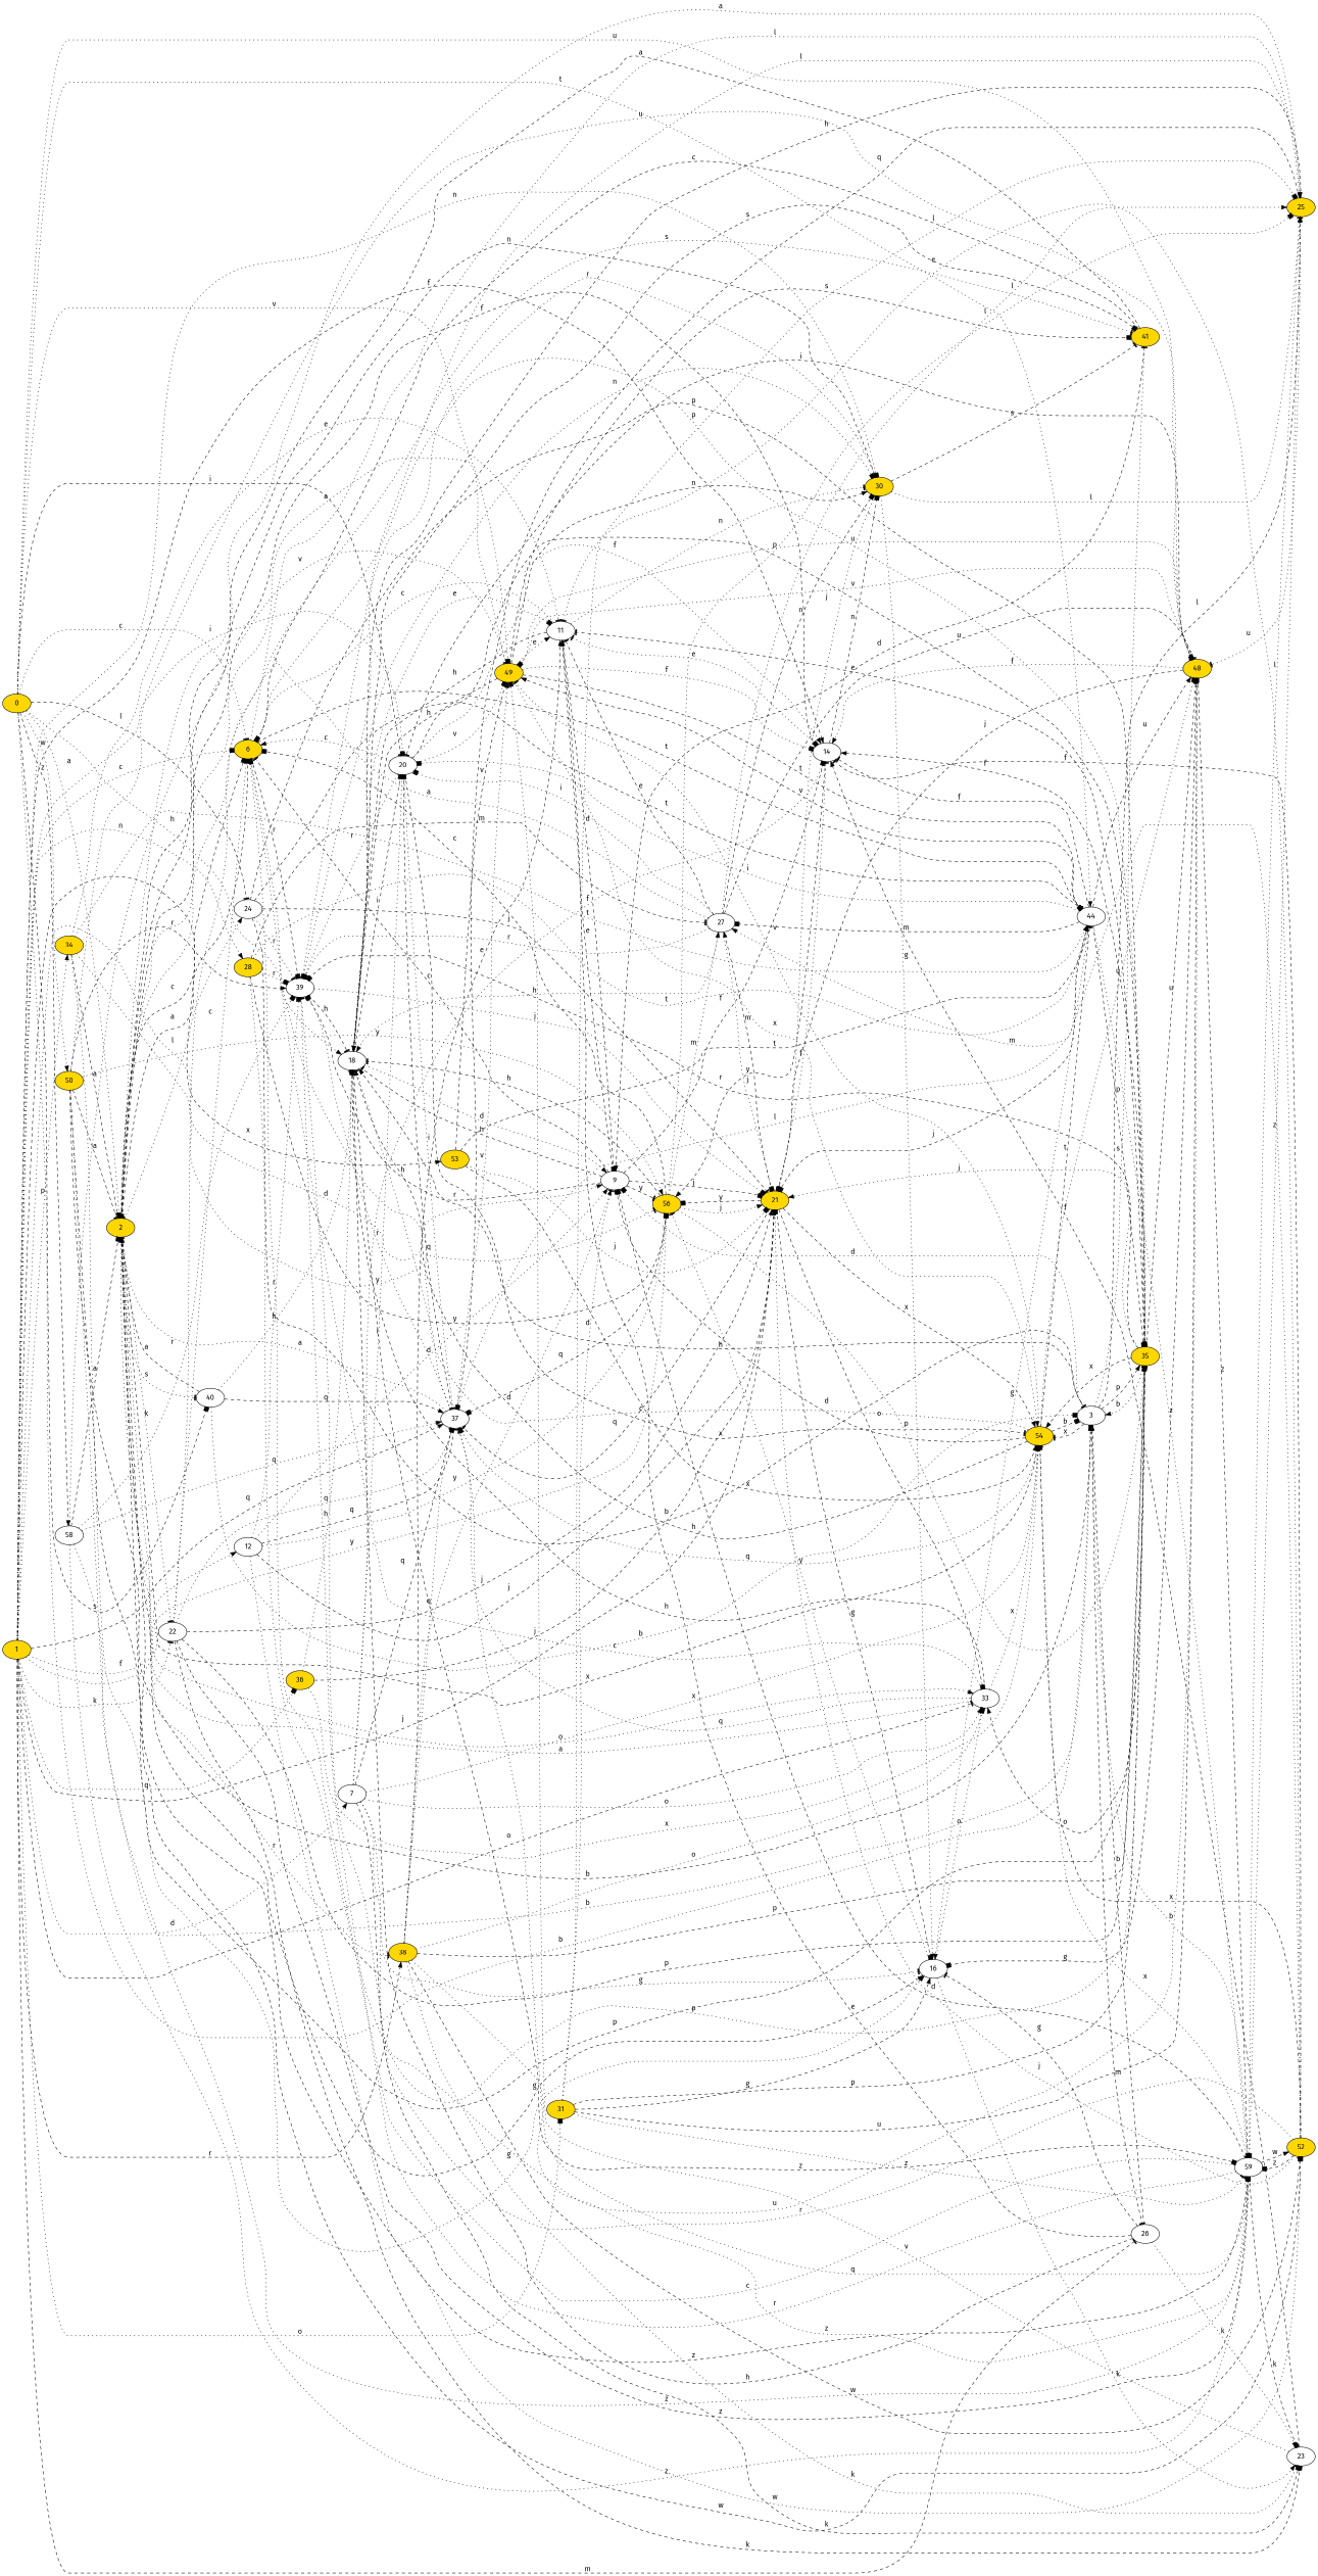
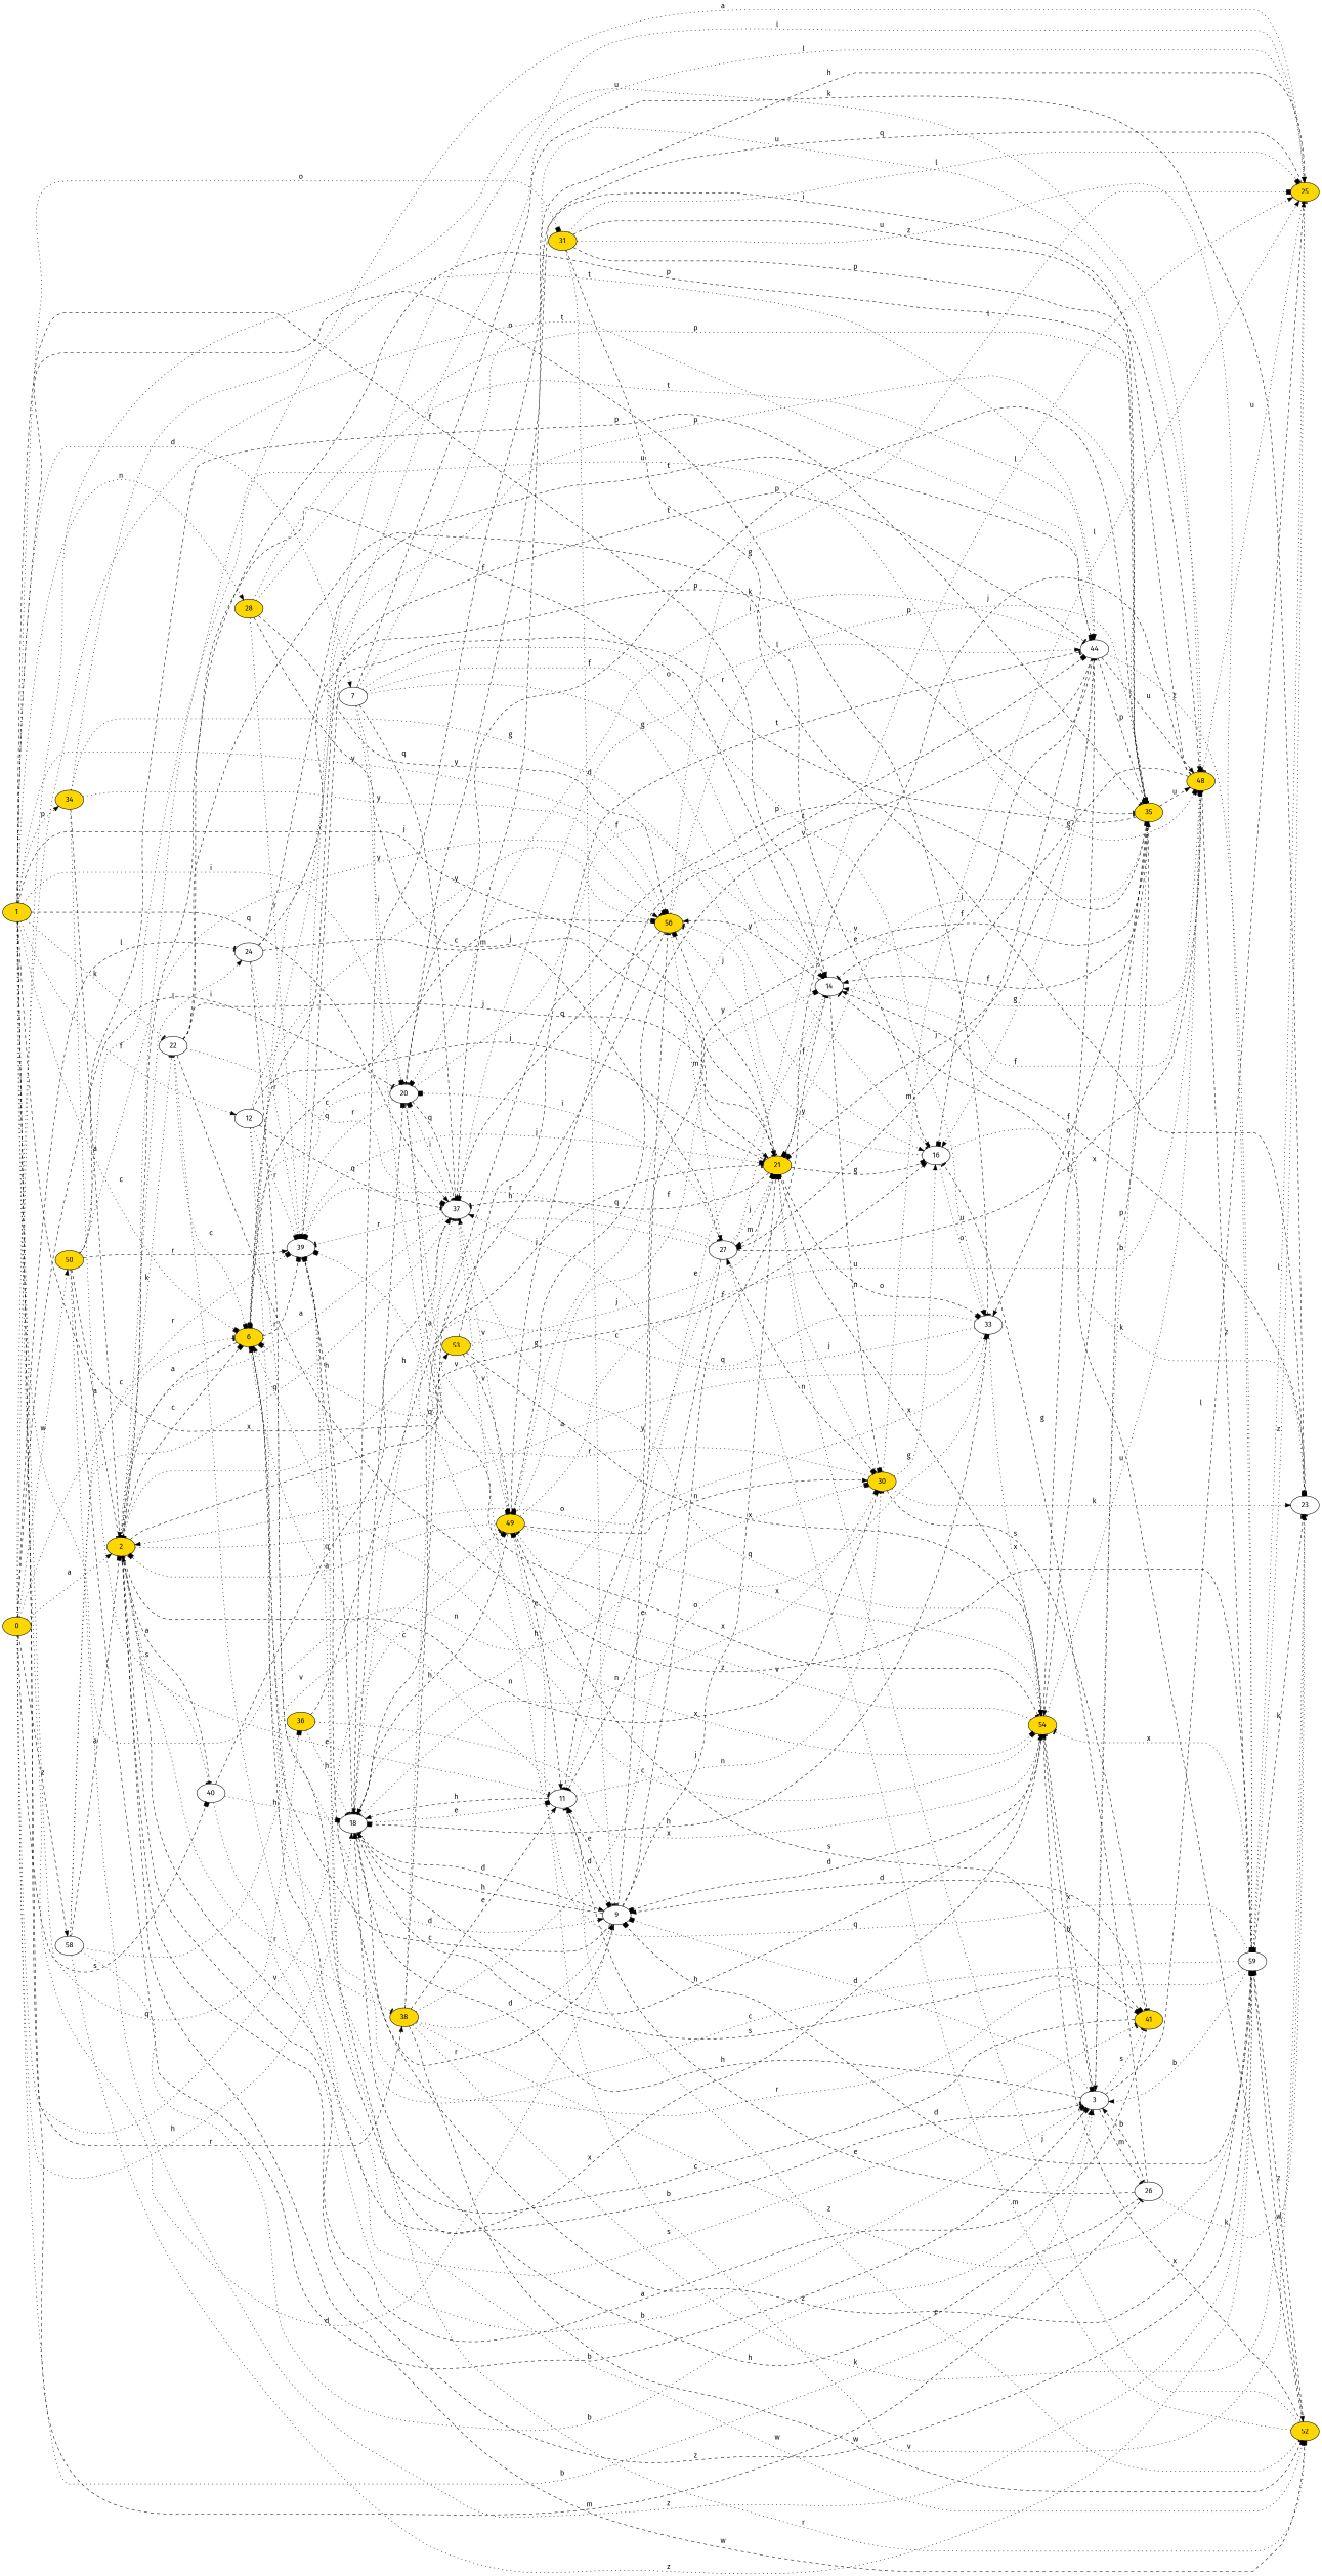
  strict digraph {
    fontname="Fira Sans"
    rankdir=LR
    node [fillcolor=gold fontname="Fira Sans" style=filled]
    edge [arrowhead=normal fontname="Fira Sans" style=dotted]
    0
    2
    3 [fillcolor=white]
    6
    18 [fillcolor=white]
    20 [fillcolor=white]
    24 [fillcolor=white]
    40 [fillcolor=white]
    44 [fillcolor=white]
    48
    49
    50
    58 [fillcolor=white]
    14 [fillcolor=white]
    22 [fillcolor=white]
    30
    33 [fillcolor=white]
    38
    16 [fillcolor=white]
    52
    54
    59 [fillcolor=white]
    9 [fillcolor=white]
    26 [fillcolor=white]
    25
    35
    41
    39 [fillcolor=white]
    11 [fillcolor=white]
    37 [fillcolor=white]
    21
    27 [fillcolor=white]
    56
    1
    7 [fillcolor=white]
    12 [fillcolor=white]
    28
    31
    34
    36
    53
    23 [fillcolor=white]
    0 -> 2 [label=a]
    0 -> 3 [label=b]
    0 -> 6 [arrowhead=tee label=c]
    0 -> 18 [label=h]
    0 -> 20 [arrowhead=tee label=i style=dashed]
    0 -> 24 [arrowhead=tee label=l style=dashed]
    0 -> 40 [arrowhead=box label=s style=dashed]
    0 -> 44 [label=t]
    0 -> 48 [arrowhead=tee label=u]
    0 -> 49 [arrowhead=box label=v]
    0 -> 50 [label=w]
    0 -> 58 [label=z style=dashed]
    2 -> 6 [arrowhead=box label=c style=dashed]
    2 -> 24 [label=l]
    2 -> 40 [arrowhead=tee label=s]
    2 -> 14 [arrowhead=box label=f style=dashed]
    2 -> 22 [arrowhead=tee label=k]
    2 -> 30 [arrowhead=tee label=n style=dashed]
    2 -> 33 [label=o]
    2 -> 38 [arrowhead=tee label=r]
    2 -> 16 [label=g style=dashed]
    2 -> 52 [arrowhead=box label=w style=dashed]
    2 -> 54 [arrowhead=tee label=x style=dashed]
    2 -> 59 [arrowhead=tee label=z style=dashed]
    3 -> 18 [label=h style=dashed]
    3 -> 54 [arrowhead=tee label=x style=dashed]
    3 -> 9 [arrowhead=box label=d]
    3 -> 26 [arrowhead=tee label=m style=dashed]
    3 -> 25 [label=l style=dashed]
    3 -> 35 [label=p style=dashed]
    3 -> 41 [arrowhead=tee label=s]
    6 -> 2 [arrowhead=tee label=a style=dashed]
    6 -> 44 [arrowhead=tee label=t style=dashed]
    6 -> 25 [label=l]
    6 -> 35 [arrowhead=box label=p]
    6 -> 39 [arrowhead=box label=r style=dashed]
    18 -> 20 [arrowhead=box label=i style=dashed]
    18 -> 30 [arrowhead=box label=n]
    18 -> 59 [arrowhead=box label=z style=dashed]
-   18 -> 9 [label=d]
+   18 -> 9 [label=d style=dashed]
    18 -> 41 [arrowhead=box label=s style=dashed]
    18 -> 11 [arrowhead=box label=e]
    20 -> 6 [label=c]
    20 -> 49 [arrowhead=box label=v]
    20 -> 14 [label=f]
    20 -> 54 [arrowhead=tee label=x style=dashed]
    20 -> 35 [label=p style=dashed]
    20 -> 39 [arrowhead=tee label=r]
    20 -> 37 [arrowhead=tee label=q style=dashed]
    24 -> 3 [arrowhead=tee label=b style=dashed]
    24 -> 44 [arrowhead=box label=t style=dashed]
    24 -> 35 [arrowhead=tee label=p style=dashed]
    24 -> 39 [arrowhead=tee label=r]
    24 -> 21 [arrowhead=tee label=j style=dashed]
    40 -> 2 [label=a style=dashed]
    40 -> 3 [arrowhead=box label=b]
    40 -> 18 [arrowhead=box label=h]
    40 -> 37 [label=q style=dashed]
    44 -> 20 [arrowhead=box label=i]
    44 -> 48 [label=u style=dashed]
    44 -> 49 [label=v style=dashed]
    44 -> 14 [arrowhead=tee label=f style=dashed]
    44 -> 16 [label=g]
    44 -> 59 [arrowhead=tee label=z]
    44 -> 35 [arrowhead=box label=p style=dashed]
    44 -> 21 [arrowhead=box label=j style=dashed]
    44 -> 27 [arrowhead=box label=m style=dashed]
    48 -> 20 [arrowhead=tee label=i style=dashed]
    48 -> 49 [arrowhead=box label=v]
    48 -> 14 [label=f]
    48 -> 16 [arrowhead=box label=g style=dashed]
    48 -> 59 [arrowhead=box label=z style=dashed]
    48 -> 21 [arrowhead=box label=j style=dashed]
    49 -> 2 [arrowhead=box label=a]
    49 -> 18 [label=h style=dashed]
    49 -> 44 [arrowhead=box label=t style=dashed]
    49 -> 48 [label=u]
    49 -> 14 [arrowhead=box label=f]
    49 -> 30 [label=n style=dashed]
    49 -> 54 [label=x]
    49 -> 41 [arrowhead=box label=s style=dashed]
-   49 -> 11 [label=e]
+   49 -> 11 [label=e style=dashed]
    50 -> 2 [arrowhead=tee label=a style=dashed]
    50 -> 3 [arrowhead=box label=b style=dashed]
    50 -> 48 [arrowhead=box label=u]
    50 -> 59 [arrowhead=box label=z]
    50 -> 35 [arrowhead=tee label=p style=dashed]
    50 -> 39 [label=r style=dashed]
    50 -> 56 [label=y]
    58 -> 2 [arrowhead=box label=a style=dashed]
    58 -> 3 [label=b]
    58 -> 49 [arrowhead=tee label=v]
    58 -> 59 [arrowhead=box label=z]
    58 -> 39 [arrowhead=box label=r]
    58 -> 37 [label=q]
    14 -> 30 [arrowhead=box label=n style=dashed]
    14 -> 11 [arrowhead=tee label=e]
    14 -> 56 [label=y style=dashed]
    22 -> 6 [arrowhead=box label=c]
    22 -> 59 [arrowhead=box label=z style=dashed]
    22 -> 35 [arrowhead=tee label=p style=dashed]
    22 -> 41 [arrowhead=tee label=s]
    22 -> 37 [arrowhead=box label=q]
    22 -> 21 [label=j style=dashed]
    22 -> 23 [arrowhead=box label=k style=dashed]
    30 -> 16 [label=g]
    30 -> 25 [label=l]
    30 -> 41 [arrowhead=tee label=s style=dashed]
    30 -> 39 [arrowhead=box label=r]
    30 -> 21 [arrowhead=box label=j]
+   30 -> 23 [label=k]
    33 -> 2 [label=a]
    33 -> 6 [arrowhead=box label=c]
    33 -> 18 [arrowhead=box label=h style=dashed]
    33 -> 54 [label=x]
    33 -> 37 [label=q]
    38 -> 33 [arrowhead=box label=o]
    38 -> 52 [arrowhead=tee label=w style=dashed]
    38 -> 59 [arrowhead=box label=z]
    38 -> 9 [label=d]
    38 -> 35 [arrowhead=box label=p style=dashed]
    38 -> 11 [label=e style=dashed]
    38 -> 37 [arrowhead=tee label=q]
    38 -> 23 [arrowhead=tee label=k]
    16 -> 33 [label=o]
    16 -> 56 [arrowhead=tee label=y]
    16 -> 23 [label=k]
    52 -> 14 [arrowhead=tee label=f style=dashed]
    52 -> 54 [arrowhead=box label=x style=dashed]
    52 -> 59 [arrowhead=box label=z style=dashed]
    52 -> 39 [arrowhead=tee label=r]
    52 -> 11 [arrowhead=tee label=e]
    52 -> 21 [arrowhead=box label=j]
    52 -> 27 [label=m]
    54 -> 3 [arrowhead=box label=b style=dashed]
    54 -> 6 [label=c]
    54 -> 18 [label=h style=dashed]
    54 -> 44 [arrowhead=tee label=t style=dashed]
    54 -> 48 [arrowhead=box label=u]
    54 -> 49 [arrowhead=tee label=v]
    54 -> 9 [arrowhead=box label=d style=dashed]
    54 -> 37 [label=q]
    59 -> 3 [label=b]
    59 -> 6 [arrowhead=box label=c]
    59 -> 52 [label=w style=dashed]
    59 -> 54 [arrowhead=tee label=x]
    59 -> 9 [arrowhead=box label=d style=dashed]
    59 -> 25 [arrowhead=tee label=l]
    59 -> 39 [arrowhead=tee label=r]
    59 -> 37 [arrowhead=tee label=q]
    59 -> 23 [arrowhead=box label=k style=dashed]
    9 -> 6 [arrowhead=tee label=c style=dashed]
    9 -> 18 [arrowhead=tee label=h style=dashed]
    9 -> 14 [arrowhead=tee label=f style=dashed]
    9 -> 39 [arrowhead=box label=r style=dashed]
    9 -> 11 [label=e style=dashed]
    9 -> 21 [arrowhead=box label=j style=dashed]
    9 -> 56 [arrowhead=tee label=y style=dashed]
    26 -> 3 [label=b style=dashed]
    26 -> 18 [label=h style=dashed]
    26 -> 16 [arrowhead=tee label=g style=dashed]
    26 -> 11 [label=e style=dashed]
    26 -> 23 [label=k]
    25 -> 2 [arrowhead=tee label=a]
    25 -> 18 [label=h style=dashed]
    25 -> 48 [arrowhead=tee label=u]
    25 -> 59 [arrowhead=box label=z]
    25 -> 37 [arrowhead=box label=q style=dashed]
    35 -> 3 [label=b]
    35 -> 48 [label=u style=dashed]
    35 -> 14 [label=f style=dashed]
    35 -> 33 [label=o style=dashed]
    35 -> 54 [label=x style=dashed]
    35 -> 39 [arrowhead=box label=r style=dashed]
    35 -> 11 [arrowhead=tee label=e style=dashed]
    35 -> 21 [label=j]
    41 -> 2 [arrowhead=tee label=a style=dashed]
    41 -> 6 [arrowhead=box label=c style=dashed]
    41 -> 9 [label=d style=dashed]
    39 -> 18 [arrowhead=tee label=h style=dashed]
    39 -> 25 [label=l]
    39 -> 21 [arrowhead=box label=j]
    11 -> 6 [label=c]
    11 -> 18 [label=h style=dashed]
    11 -> 30 [arrowhead=tee label=n]
    11 -> 9 [arrowhead=box label=d style=dashed]
    37 -> 2 [arrowhead=tee label=a]
    37 -> 18 [arrowhead=tee label=h]
    37 -> 20 [arrowhead=box label=i]
    37 -> 44 [label=l]
    37 -> 49 [label=v]
    37 -> 39 [arrowhead=tee label=r]
    21 -> 14 [arrowhead=tee label=f]
    21 -> 33 [arrowhead=box label=o style=dashed]
    21 -> 16 [arrowhead=box label=g style=dashed]
    21 -> 54 [label=x style=dashed]
    21 -> 37 [arrowhead=tee label=q style=dashed]
    21 -> 27 [label=m style=dashed]
    21 -> 56 [arrowhead=box label=y style=dashed]
    27 -> 2 [arrowhead=tee label=a]
    27 -> 18 [label=h]
    27 -> 20 [arrowhead=box label=i]
    27 -> 48 [arrowhead=tee label=u style=dashed]
    27 -> 30 [arrowhead=box label=n style=dashed]
    27 -> 25 [label=l]
    27 -> 39 [arrowhead=box label=r]
    27 -> 11 [arrowhead=tee label=e style=dashed]
    27 -> 21 [arrowhead=box label=j]
    56 -> 6 [arrowhead=box label=c style=dashed]
    56 -> 18 [arrowhead=tee label=h style=dashed]
    56 -> 25 [arrowhead=box label=l]
    56 -> 35 [label=p]
    56 -> 37 [arrowhead=box label=q style=dashed]
    56 -> 21 [label=j]
    56 -> 27 [label=m]
    1 -> 6 [arrowhead=box label=c]
    1 -> 20 [arrowhead=box label=i]
    1 -> 14 [label=f style=dashed]
    1 -> 22 [arrowhead=tee label=k]
    1 -> 30 [arrowhead=box label=n]
    1 -> 33 [arrowhead=tee label=o style=dashed]
    1 -> 38 [label=r style=dashed]
    1 -> 9 [label=d]
    1 -> 26 [arrowhead=tee label=m style=dashed]
    1 -> 37 [label=q style=dashed]
    1 -> 21 [label=j style=dashed]
    1 -> 56 [arrowhead=box label=y]
    1 -> 7 [label=d]
    1 -> 12 [label=f]
    1 -> 28 [label=n]
    1 -> 31 [arrowhead=box label=o]
    1 -> 34 [label=p]
    1 -> 36 [arrowhead=box label=q]
    1 -> 53 [label=x style=dashed]
    7 -> 20 [arrowhead=tee label=i]
    7 -> 48 [arrowhead=box label=u]
    7 -> 14 [arrowhead=box label=f]
    7 -> 33 [label=o]
    7 -> 16 [arrowhead=tee label=g]
    7 -> 54 [arrowhead=box label=x]
    7 -> 37 [arrowhead=tee label=q style=dashed]
    7 -> 23 [arrowhead=box label=k style=dashed]
    12 -> 52 [arrowhead=box label=w]
    12 -> 9 [label=d]
    12 -> 39 [arrowhead=box label=r]
    12 -> 37 [arrowhead=tee label=q style=dashed]
    12 -> 21 [arrowhead=tee label=j style=dashed]
    12 -> 56 [arrowhead=box label=y]
    28 -> 44 [label=t]
    28 -> 35 [arrowhead=box label=p]
    28 -> 39 [arrowhead=box label=r]
    28 -> 27 [arrowhead=tee label=m style=dashed]
    28 -> 56 [arrowhead=box label=y style=dashed]
    31 -> 48 [label=u style=dashed]
    31 -> 16 [label=g style=dashed]
    31 -> 59 [arrowhead=tee label=z]
    31 -> 9 [arrowhead=tee label=d]
    31 -> 25 [arrowhead=box label=l]
    31 -> 35 [label=p style=dashed]
    34 -> 2 [label=a style=dashed]
    34 -> 44 [label=t]
    34 -> 16 [label=g]
    34 -> 11 [arrowhead=tee label=e]
    34 -> 56 [arrowhead=tee label=y]
    36 -> 18 [arrowhead=tee label=h]
    36 -> 54 [label=x]
    36 -> 21 [arrowhead=tee label=j style=dashed]
    53 -> 44 [arrowhead=tee label=t style=dashed]
    53 -> 49 [arrowhead=tee label=v style=dashed]
    53 -> 54 [label=x style=dashed]
    53 -> 21 [arrowhead=box label=j]
    23 -> 49 [arrowhead=box label=v]
    23 -> 14 [label=f style=dashed]
  }
